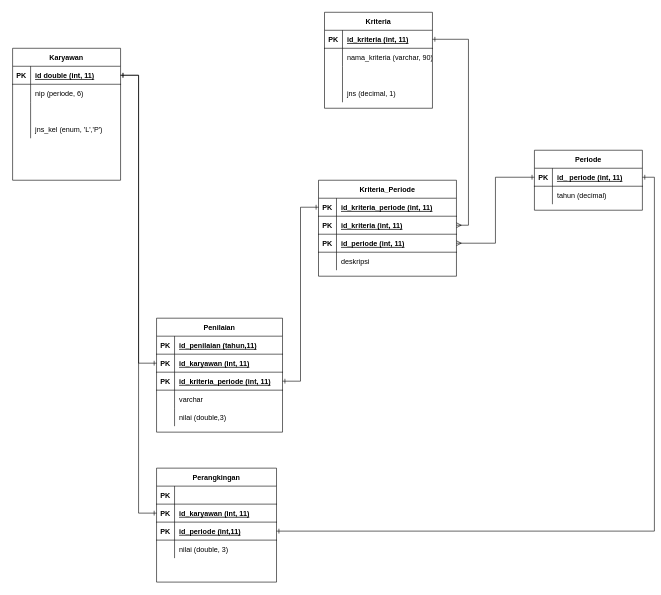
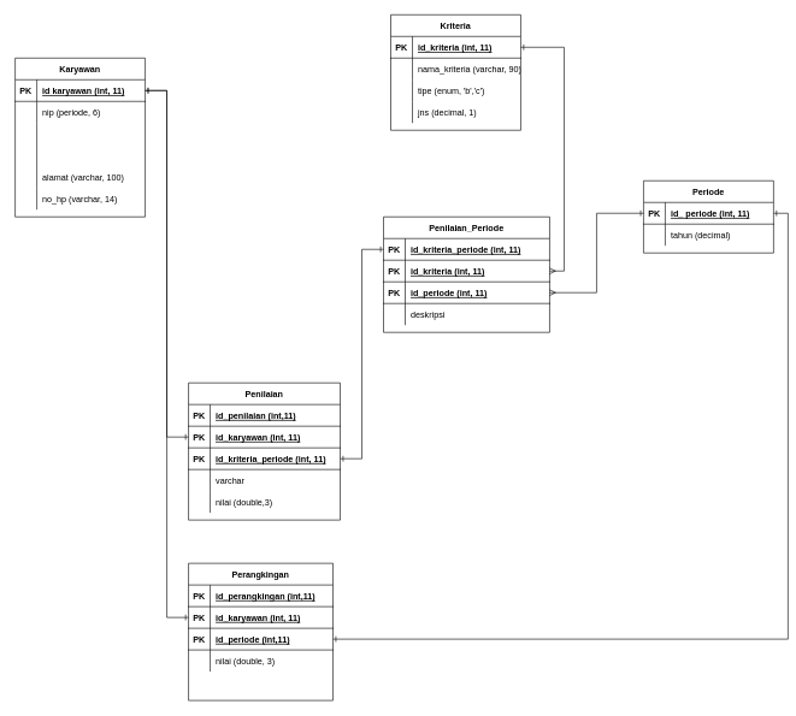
  <mxCell id="0" />
  <mxCell id="1" parent="0" />
  <mxCell id="2" value="Karyawan" style="shape=table;startSize=30;container=1;collapsible=1;childLayout=tableLayout;fixedRows=1;rowLines=0;fontStyle=1;align=center;resizeLast=1;" parent="1" vertex="1"><mxGeometry x="20" y="80" width="180" height="220" as="geometry" /></mxCell>
  <mxCell id="3" value="" style="shape=partialRectangle;collapsible=0;dropTarget=0;pointerEvents=0;fillColor=none;top=0;left=0;bottom=1;right=0;points=[[0,0.5],[1,0.5]];portConstraint=eastwest;" parent="2" vertex="1"><mxGeometry y="30" width="180" height="30" as="geometry" /></mxCell>
  <mxCell id="4" value="PK" style="shape=partialRectangle;connectable=0;fillColor=none;top=0;left=0;bottom=0;right=0;fontStyle=1;overflow=hidden;" parent="3" vertex="1"><mxGeometry width="30" height="30" as="geometry" /></mxCell>
- <mxCell id="5" value="id double (int, 11)" style="shape=partialRectangle;connectable=0;fillColor=none;top=0;left=0;bottom=0;right=0;align=left;spacingLeft=6;fontStyle=5;overflow=hidden;" parent="3" vertex="1"><mxGeometry x="30" width="150" height="30" as="geometry" /></mxCell>
+ <mxCell id="5" value="id karyawan (int, 11)" style="shape=partialRectangle;connectable=0;fillColor=none;top=0;left=0;bottom=0;right=0;align=left;spacingLeft=6;fontStyle=5;overflow=hidden;" parent="3" vertex="1"><mxGeometry x="30" width="150" height="30" as="geometry" /></mxCell>
  <mxCell id="6" value="" style="shape=partialRectangle;collapsible=0;dropTarget=0;pointerEvents=0;fillColor=none;top=0;left=0;bottom=0;right=0;points=[[0,0.5],[1,0.5]];portConstraint=eastwest;" parent="2" vertex="1"><mxGeometry y="60" width="180" height="30" as="geometry" /></mxCell>
  <mxCell id="7" value="" style="shape=partialRectangle;connectable=0;fillColor=none;top=0;left=0;bottom=0;right=0;editable=1;overflow=hidden;" parent="6" vertex="1"><mxGeometry width="30" height="30" as="geometry" /></mxCell>
  <mxCell id="8" value="nip (periode, 6)" style="shape=partialRectangle;connectable=0;fillColor=none;top=0;left=0;bottom=0;right=0;align=left;spacingLeft=6;overflow=hidden;" parent="6" vertex="1"><mxGeometry x="30" width="150" height="30" as="geometry" /></mxCell>
  <mxCell id="9" value="" style="shape=partialRectangle;collapsible=0;dropTarget=0;pointerEvents=0;fillColor=none;top=0;left=0;bottom=0;right=0;points=[[0,0.5],[1,0.5]];portConstraint=eastwest;" parent="2" vertex="1"><mxGeometry y="90" width="180" height="30" as="geometry" /></mxCell>
  <mxCell id="10" value="" style="shape=partialRectangle;connectable=0;fillColor=none;top=0;left=0;bottom=0;right=0;editable=1;overflow=hidden;" parent="9" vertex="1"><mxGeometry width="30" height="30" as="geometry" /></mxCell>
  <mxCell id="11" value="" style="shape=partialRectangle;collapsible=0;dropTarget=0;pointerEvents=0;fillColor=none;top=0;left=0;bottom=0;right=0;points=[[0,0.5],[1,0.5]];portConstraint=eastwest;" parent="2" vertex="1"><mxGeometry y="120" width="180" height="30" as="geometry" /></mxCell>
  <mxCell id="12" value="" style="shape=partialRectangle;connectable=0;fillColor=none;top=0;left=0;bottom=0;right=0;editable=1;overflow=hidden;" parent="11" vertex="1"><mxGeometry width="30" height="30" as="geometry" /></mxCell>
- <mxCell id="13" value="jns_kel (enum, 'L','P')" style="shape=partialRectangle;connectable=0;fillColor=none;top=0;left=0;bottom=0;right=0;align=left;spacingLeft=6;overflow=hidden;" parent="11" vertex="1"><mxGeometry x="30" width="150" height="30" as="geometry" /></mxCell>
  <mxCell id="14" value="" style="shape=partialRectangle;collapsible=0;dropTarget=0;pointerEvents=0;fillColor=none;top=0;left=0;bottom=0;right=0;points=[[0,0.5],[1,0.5]];portConstraint=eastwest;" parent="2" vertex="1"><mxGeometry y="150" width="180" height="30" as="geometry" /></mxCell>
  <mxCell id="15" value="" style="shape=partialRectangle;connectable=0;fillColor=none;top=0;left=0;bottom=0;right=0;editable=1;overflow=hidden;" parent="14" vertex="1"><mxGeometry width="30" height="30" as="geometry" /></mxCell>
+ <mxCell id="16" value="alamat (varchar, 100)" style="shape=partialRectangle;connectable=0;fillColor=none;top=0;left=0;bottom=0;right=0;align=left;spacingLeft=6;overflow=hidden;" parent="14" vertex="1"><mxGeometry x="30" width="150" height="30" as="geometry" /></mxCell>
  <mxCell id="17" value="" style="shape=partialRectangle;collapsible=0;dropTarget=0;pointerEvents=0;fillColor=none;top=0;left=0;bottom=0;right=0;points=[[0,0.5],[1,0.5]];portConstraint=eastwest;" parent="2" vertex="1"><mxGeometry y="180" width="180" height="30" as="geometry" /></mxCell>
  <mxCell id="18" value="" style="shape=partialRectangle;connectable=0;fillColor=none;top=0;left=0;bottom=0;right=0;editable=1;overflow=hidden;" parent="17" vertex="1"><mxGeometry width="30" height="30" as="geometry" /></mxCell>
+ <mxCell id="19" value="no_hp (varchar, 14)" style="shape=partialRectangle;connectable=0;fillColor=none;top=0;left=0;bottom=0;right=0;align=left;spacingLeft=6;overflow=hidden;" parent="17" vertex="1"><mxGeometry x="30" width="150" height="30" as="geometry" /></mxCell>
  <mxCell id="20" value="Kriteria" style="shape=table;startSize=30;container=1;collapsible=1;childLayout=tableLayout;fixedRows=1;rowLines=0;fontStyle=1;align=center;resizeLast=1;" parent="1" vertex="1"><mxGeometry x="540" y="20" width="180" height="160" as="geometry" /></mxCell>
  <mxCell id="21" value="" style="shape=partialRectangle;collapsible=0;dropTarget=0;pointerEvents=0;fillColor=none;top=0;left=0;bottom=1;right=0;points=[[0,0.5],[1,0.5]];portConstraint=eastwest;" parent="20" vertex="1"><mxGeometry y="30" width="180" height="30" as="geometry" /></mxCell>
  <mxCell id="22" value="PK" style="shape=partialRectangle;connectable=0;fillColor=none;top=0;left=0;bottom=0;right=0;fontStyle=1;overflow=hidden;" parent="21" vertex="1"><mxGeometry width="30" height="30" as="geometry" /></mxCell>
  <mxCell id="23" value="id_kriteria (int, 11)" style="shape=partialRectangle;connectable=0;fillColor=none;top=0;left=0;bottom=0;right=0;align=left;spacingLeft=6;fontStyle=5;overflow=hidden;" parent="21" vertex="1"><mxGeometry x="30" width="150" height="30" as="geometry" /></mxCell>
  <mxCell id="24" value="" style="shape=partialRectangle;collapsible=0;dropTarget=0;pointerEvents=0;fillColor=none;top=0;left=0;bottom=0;right=0;points=[[0,0.5],[1,0.5]];portConstraint=eastwest;" parent="20" vertex="1"><mxGeometry y="60" width="180" height="30" as="geometry" /></mxCell>
  <mxCell id="25" value="" style="shape=partialRectangle;connectable=0;fillColor=none;top=0;left=0;bottom=0;right=0;editable=1;overflow=hidden;" parent="24" vertex="1"><mxGeometry width="30" height="30" as="geometry" /></mxCell>
  <mxCell id="26" value="nama_kriteria (varchar, 90)" style="shape=partialRectangle;connectable=0;fillColor=none;top=0;left=0;bottom=0;right=0;align=left;spacingLeft=6;overflow=hidden;" parent="24" vertex="1"><mxGeometry x="30" width="150" height="30" as="geometry" /></mxCell>
  <mxCell id="27" value="" style="shape=partialRectangle;collapsible=0;dropTarget=0;pointerEvents=0;fillColor=none;top=0;left=0;bottom=0;right=0;points=[[0,0.5],[1,0.5]];portConstraint=eastwest;" parent="20" vertex="1"><mxGeometry y="90" width="180" height="30" as="geometry" /></mxCell>
  <mxCell id="28" value="" style="shape=partialRectangle;connectable=0;fillColor=none;top=0;left=0;bottom=0;right=0;editable=1;overflow=hidden;" parent="27" vertex="1"><mxGeometry width="30" height="30" as="geometry" /></mxCell>
+ <mxCell id="29" value="tipe (enum, 'b','c')" style="shape=partialRectangle;connectable=0;fillColor=none;top=0;left=0;bottom=0;right=0;align=left;spacingLeft=6;overflow=hidden;" parent="27" vertex="1"><mxGeometry x="30" width="150" height="30" as="geometry" /></mxCell>
  <mxCell id="30" value="" style="shape=partialRectangle;collapsible=0;dropTarget=0;pointerEvents=0;fillColor=none;top=0;left=0;bottom=0;right=0;points=[[0,0.5],[1,0.5]];portConstraint=eastwest;" parent="20" vertex="1"><mxGeometry y="120" width="180" height="30" as="geometry" /></mxCell>
  <mxCell id="31" value="" style="shape=partialRectangle;connectable=0;fillColor=none;top=0;left=0;bottom=0;right=0;editable=1;overflow=hidden;" parent="30" vertex="1"><mxGeometry width="30" height="30" as="geometry" /></mxCell>
  <mxCell id="32" value="jns (decimal, 1)" style="shape=partialRectangle;connectable=0;fillColor=none;top=0;left=0;bottom=0;right=0;align=left;spacingLeft=6;overflow=hidden;" parent="30" vertex="1"><mxGeometry x="30" width="150" height="30" as="geometry" /></mxCell>
  <mxCell id="33" value="Periode" style="shape=table;startSize=30;container=1;collapsible=1;childLayout=tableLayout;fixedRows=1;rowLines=0;fontStyle=1;align=center;resizeLast=1;swimlaneFillColor=none;rounded=0;sketch=0;" parent="1" vertex="1"><mxGeometry x="890" y="250" width="180" height="100" as="geometry" /></mxCell>
  <mxCell id="34" value="" style="shape=partialRectangle;collapsible=0;dropTarget=0;pointerEvents=0;fillColor=none;top=0;left=0;bottom=1;right=0;points=[[0,0.5],[1,0.5]];portConstraint=eastwest;" parent="33" vertex="1"><mxGeometry y="30" width="180" height="30" as="geometry" /></mxCell>
  <mxCell id="35" value="PK" style="shape=partialRectangle;connectable=0;fillColor=none;top=0;left=0;bottom=0;right=0;fontStyle=1;overflow=hidden;" parent="34" vertex="1"><mxGeometry width="30" height="30" as="geometry" /></mxCell>
  <mxCell id="36" value="id_ periode (int, 11)" style="shape=partialRectangle;connectable=0;fillColor=none;top=0;left=0;bottom=0;right=0;align=left;spacingLeft=6;fontStyle=5;overflow=hidden;" parent="34" vertex="1"><mxGeometry x="30" width="150" height="30" as="geometry" /></mxCell>
  <mxCell id="37" value="" style="shape=partialRectangle;collapsible=0;dropTarget=0;pointerEvents=0;fillColor=none;top=0;left=0;bottom=0;right=0;points=[[0,0.5],[1,0.5]];portConstraint=eastwest;" parent="33" vertex="1"><mxGeometry y="60" width="180" height="30" as="geometry" /></mxCell>
  <mxCell id="38" value="" style="shape=partialRectangle;connectable=0;fillColor=none;top=0;left=0;bottom=0;right=0;editable=1;overflow=hidden;" parent="37" vertex="1"><mxGeometry width="30" height="30" as="geometry" /></mxCell>
  <mxCell id="39" value="tahun (decimal)" style="shape=partialRectangle;connectable=0;fillColor=none;top=0;left=0;bottom=0;right=0;align=left;spacingLeft=6;overflow=hidden;" parent="37" vertex="1"><mxGeometry x="30" width="150" height="30" as="geometry" /></mxCell>
  <mxCell id="40" value="Penilaian" style="shape=table;startSize=30;container=1;collapsible=1;childLayout=tableLayout;fixedRows=1;rowLines=0;fontStyle=1;align=center;resizeLast=1;rounded=0;sketch=0;" parent="1" vertex="1"><mxGeometry x="260" y="530" width="210" height="190" as="geometry" /></mxCell>
  <mxCell id="41" value="" style="shape=partialRectangle;collapsible=0;dropTarget=0;pointerEvents=0;fillColor=none;top=0;left=0;bottom=1;right=0;points=[[0,0.5],[1,0.5]];portConstraint=eastwest;" parent="40" vertex="1"><mxGeometry y="30" width="210" height="30" as="geometry" /></mxCell>
  <mxCell id="42" value="PK" style="shape=partialRectangle;connectable=0;fillColor=none;top=0;left=0;bottom=0;right=0;fontStyle=1;overflow=hidden;" parent="41" vertex="1"><mxGeometry width="30" height="30" as="geometry" /></mxCell>
- <mxCell id="43" value="id_penilaian (tahun,11)" style="shape=partialRectangle;connectable=0;fillColor=none;top=0;left=0;bottom=0;right=0;align=left;spacingLeft=6;fontStyle=5;overflow=hidden;" parent="41" vertex="1"><mxGeometry x="30" width="180" height="30" as="geometry" /></mxCell>
+ <mxCell id="43" value="id_penilaian (int,11)" style="shape=partialRectangle;connectable=0;fillColor=none;top=0;left=0;bottom=0;right=0;align=left;spacingLeft=6;fontStyle=5;overflow=hidden;" parent="41" vertex="1"><mxGeometry x="30" width="180" height="30" as="geometry" /></mxCell>
  <mxCell id="44" value="" style="shape=partialRectangle;collapsible=0;dropTarget=0;pointerEvents=0;fillColor=none;top=0;left=0;bottom=1;right=0;points=[[0,0.5],[1,0.5]];portConstraint=eastwest;" parent="40" vertex="1"><mxGeometry y="60" width="210" height="30" as="geometry" /></mxCell>
  <mxCell id="45" value="PK" style="shape=partialRectangle;connectable=0;fillColor=none;top=0;left=0;bottom=0;right=0;fontStyle=1;overflow=hidden;" parent="44" vertex="1"><mxGeometry width="30" height="30" as="geometry" /></mxCell>
  <mxCell id="46" value="id_karyawan (int, 11)" style="shape=partialRectangle;connectable=0;fillColor=none;top=0;left=0;bottom=0;right=0;align=left;spacingLeft=6;fontStyle=5;overflow=hidden;" parent="44" vertex="1"><mxGeometry x="30" width="180" height="30" as="geometry" /></mxCell>
  <mxCell id="47" value="" style="shape=partialRectangle;collapsible=0;dropTarget=0;pointerEvents=0;fillColor=none;top=0;left=0;bottom=1;right=0;points=[[0,0.5],[1,0.5]];portConstraint=eastwest;" parent="40" vertex="1"><mxGeometry y="90" width="210" height="30" as="geometry" /></mxCell>
  <mxCell id="48" value="PK" style="shape=partialRectangle;connectable=0;fillColor=none;top=0;left=0;bottom=0;right=0;fontStyle=1;overflow=hidden;" parent="47" vertex="1"><mxGeometry width="30" height="30" as="geometry" /></mxCell>
  <mxCell id="49" value="id_kriteria_periode (int, 11)" style="shape=partialRectangle;connectable=0;fillColor=none;top=0;left=0;bottom=0;right=0;align=left;spacingLeft=6;fontStyle=5;overflow=hidden;" parent="47" vertex="1"><mxGeometry x="30" width="180" height="30" as="geometry" /></mxCell>
  <mxCell id="50" value="" style="shape=partialRectangle;collapsible=0;dropTarget=0;pointerEvents=0;fillColor=none;top=0;left=0;bottom=0;right=0;points=[[0,0.5],[1,0.5]];portConstraint=eastwest;" parent="40" vertex="1"><mxGeometry y="120" width="210" height="30" as="geometry" /></mxCell>
  <mxCell id="51" value="" style="shape=partialRectangle;connectable=0;fillColor=none;top=0;left=0;bottom=0;right=0;editable=1;overflow=hidden;" parent="50" vertex="1"><mxGeometry width="30" height="30" as="geometry" /></mxCell>
  <mxCell id="52" value="varchar" style="shape=partialRectangle;connectable=0;fillColor=none;top=0;left=0;bottom=0;right=0;align=left;spacingLeft=6;overflow=hidden;" parent="50" vertex="1"><mxGeometry x="30" width="180" height="30" as="geometry" /></mxCell>
  <mxCell id="53" value="" style="shape=partialRectangle;collapsible=0;dropTarget=0;pointerEvents=0;fillColor=none;top=0;left=0;bottom=0;right=0;points=[[0,0.5],[1,0.5]];portConstraint=eastwest;" parent="40" vertex="1"><mxGeometry y="150" width="210" height="30" as="geometry" /></mxCell>
  <mxCell id="54" value="" style="shape=partialRectangle;connectable=0;fillColor=none;top=0;left=0;bottom=0;right=0;editable=1;overflow=hidden;" parent="53" vertex="1"><mxGeometry width="30" height="30" as="geometry" /></mxCell>
  <mxCell id="55" value="nilai (double,3)" style="shape=partialRectangle;connectable=0;fillColor=none;top=0;left=0;bottom=0;right=0;align=left;spacingLeft=6;overflow=hidden;" parent="53" vertex="1"><mxGeometry x="30" width="180" height="30" as="geometry" /></mxCell>
  <mxCell id="56" style="edgeStyle=orthogonalEdgeStyle;rounded=0;orthogonalLoop=1;jettySize=auto;html=1;exitX=0;exitY=0.5;exitDx=0;exitDy=0;entryX=1;entryY=0.5;entryDx=0;entryDy=0;startArrow=ERone;startFill=0;endArrow=ERone;endFill=0;" parent="1" source="44" target="3" edge="1"><mxGeometry relative="1" as="geometry" /></mxCell>
  <mxCell id="57" value="Perangkingan" style="shape=table;startSize=30;container=1;collapsible=1;childLayout=tableLayout;fixedRows=1;rowLines=0;fontStyle=1;align=center;resizeLast=1;rounded=0;sketch=0;" parent="1" vertex="1"><mxGeometry x="260" y="780" width="200" height="190" as="geometry" /></mxCell>
  <mxCell id="58" value="" style="shape=partialRectangle;collapsible=0;dropTarget=0;pointerEvents=0;fillColor=none;top=0;left=0;bottom=1;right=0;points=[[0,0.5],[1,0.5]];portConstraint=eastwest;" parent="57" vertex="1"><mxGeometry y="30" width="200" height="30" as="geometry" /></mxCell>
  <mxCell id="59" value="PK" style="shape=partialRectangle;connectable=0;fillColor=none;top=0;left=0;bottom=0;right=0;fontStyle=1;overflow=hidden;" parent="58" vertex="1"><mxGeometry width="30" height="30" as="geometry" /></mxCell>
+ <mxCell id="60" value="id_perangkingan (int,11)" style="shape=partialRectangle;connectable=0;fillColor=none;top=0;left=0;bottom=0;right=0;align=left;spacingLeft=6;fontStyle=5;overflow=hidden;" parent="58" vertex="1"><mxGeometry x="30" width="170" height="30" as="geometry" /></mxCell>
  <mxCell id="61" value="" style="shape=partialRectangle;collapsible=0;dropTarget=0;pointerEvents=0;fillColor=none;top=0;left=0;bottom=1;right=0;points=[[0,0.5],[1,0.5]];portConstraint=eastwest;" parent="57" vertex="1"><mxGeometry y="60" width="200" height="30" as="geometry" /></mxCell>
  <mxCell id="62" value="PK" style="shape=partialRectangle;connectable=0;fillColor=none;top=0;left=0;bottom=0;right=0;fontStyle=1;overflow=hidden;" parent="61" vertex="1"><mxGeometry width="30" height="30" as="geometry" /></mxCell>
  <mxCell id="63" value="id_karyawan (int, 11)" style="shape=partialRectangle;connectable=0;fillColor=none;top=0;left=0;bottom=0;right=0;align=left;spacingLeft=6;fontStyle=5;overflow=hidden;" parent="61" vertex="1"><mxGeometry x="30" width="170" height="30" as="geometry" /></mxCell>
  <mxCell id="64" value="" style="shape=partialRectangle;collapsible=0;dropTarget=0;pointerEvents=0;fillColor=none;top=0;left=0;bottom=1;right=0;points=[[0,0.5],[1,0.5]];portConstraint=eastwest;" parent="57" vertex="1"><mxGeometry y="90" width="200" height="30" as="geometry" /></mxCell>
  <mxCell id="65" value="PK" style="shape=partialRectangle;connectable=0;fillColor=none;top=0;left=0;bottom=0;right=0;fontStyle=1;overflow=hidden;" parent="64" vertex="1"><mxGeometry width="30" height="30" as="geometry" /></mxCell>
  <mxCell id="66" value="id_periode (int,11)" style="shape=partialRectangle;connectable=0;fillColor=none;top=0;left=0;bottom=0;right=0;align=left;spacingLeft=6;fontStyle=5;overflow=hidden;" parent="64" vertex="1"><mxGeometry x="30" width="170" height="30" as="geometry" /></mxCell>
  <mxCell id="67" value="" style="shape=partialRectangle;collapsible=0;dropTarget=0;pointerEvents=0;fillColor=none;top=0;left=0;bottom=0;right=0;points=[[0,0.5],[1,0.5]];portConstraint=eastwest;" parent="57" vertex="1"><mxGeometry y="120" width="200" height="30" as="geometry" /></mxCell>
  <mxCell id="68" value="" style="shape=partialRectangle;connectable=0;fillColor=none;top=0;left=0;bottom=0;right=0;editable=1;overflow=hidden;" parent="67" vertex="1"><mxGeometry width="30" height="30" as="geometry" /></mxCell>
  <mxCell id="69" value="nilai (double, 3)" style="shape=partialRectangle;connectable=0;fillColor=none;top=0;left=0;bottom=0;right=0;align=left;spacingLeft=6;overflow=hidden;" parent="67" vertex="1"><mxGeometry x="30" width="170" height="30" as="geometry" /></mxCell>
  <mxCell id="70" value="" style="shape=partialRectangle;collapsible=0;dropTarget=0;pointerEvents=0;fillColor=none;top=0;left=0;bottom=0;right=0;points=[[0,0.5],[1,0.5]];portConstraint=eastwest;" parent="57" vertex="1"><mxGeometry y="150" width="200" height="30" as="geometry" /></mxCell>
  <mxCell id="71" value="" style="shape=partialRectangle;connectable=0;fillColor=none;top=0;left=0;bottom=0;right=0;editable=1;overflow=hidden;" parent="70" vertex="1"><mxGeometry width="30" height="30" as="geometry" /></mxCell>
- <mxCell id="72" value="Kriteria_Periode" style="shape=table;startSize=30;container=1;collapsible=1;childLayout=tableLayout;fixedRows=1;rowLines=0;fontStyle=1;align=center;resizeLast=1;rounded=0;sketch=0;" parent="1" vertex="1"><mxGeometry x="530" y="300" width="230" height="160" as="geometry" /></mxCell>
+ <mxCell id="72" value="Penilaian_Periode" style="shape=table;startSize=30;container=1;collapsible=1;childLayout=tableLayout;fixedRows=1;rowLines=0;fontStyle=1;align=center;resizeLast=1;rounded=0;sketch=0;" parent="1" vertex="1"><mxGeometry x="530" y="300" width="230" height="160" as="geometry" /></mxCell>
  <mxCell id="73" value="" style="shape=partialRectangle;collapsible=0;dropTarget=0;pointerEvents=0;fillColor=none;top=0;left=0;bottom=1;right=0;points=[[0,0.5],[1,0.5]];portConstraint=eastwest;" parent="72" vertex="1"><mxGeometry y="30" width="230" height="30" as="geometry" /></mxCell>
  <mxCell id="74" value="PK" style="shape=partialRectangle;connectable=0;fillColor=none;top=0;left=0;bottom=0;right=0;fontStyle=1;overflow=hidden;" parent="73" vertex="1"><mxGeometry width="30" height="30" as="geometry" /></mxCell>
  <mxCell id="75" value="id_kriteria_periode (int, 11)" style="shape=partialRectangle;connectable=0;fillColor=none;top=0;left=0;bottom=0;right=0;align=left;spacingLeft=6;fontStyle=5;overflow=hidden;" parent="73" vertex="1"><mxGeometry x="30" width="200" height="30" as="geometry" /></mxCell>
  <mxCell id="76" value="" style="shape=partialRectangle;collapsible=0;dropTarget=0;pointerEvents=0;fillColor=none;top=0;left=0;bottom=1;right=0;points=[[0,0.5],[1,0.5]];portConstraint=eastwest;" parent="72" vertex="1"><mxGeometry y="60" width="230" height="30" as="geometry" /></mxCell>
  <mxCell id="77" value="PK" style="shape=partialRectangle;connectable=0;fillColor=none;top=0;left=0;bottom=0;right=0;fontStyle=1;overflow=hidden;" parent="76" vertex="1"><mxGeometry width="30" height="30" as="geometry" /></mxCell>
  <mxCell id="78" value="id_kriteria (int, 11)" style="shape=partialRectangle;connectable=0;fillColor=none;top=0;left=0;bottom=0;right=0;align=left;spacingLeft=6;fontStyle=5;overflow=hidden;" parent="76" vertex="1"><mxGeometry x="30" width="200" height="30" as="geometry" /></mxCell>
  <mxCell id="79" value="" style="shape=partialRectangle;collapsible=0;dropTarget=0;pointerEvents=0;fillColor=none;top=0;left=0;bottom=1;right=0;points=[[0,0.5],[1,0.5]];portConstraint=eastwest;" parent="72" vertex="1"><mxGeometry y="90" width="230" height="30" as="geometry" /></mxCell>
  <mxCell id="80" value="PK" style="shape=partialRectangle;connectable=0;fillColor=none;top=0;left=0;bottom=0;right=0;fontStyle=1;overflow=hidden;" parent="79" vertex="1"><mxGeometry width="30" height="30" as="geometry" /></mxCell>
  <mxCell id="81" value="id_periode (int, 11)" style="shape=partialRectangle;connectable=0;fillColor=none;top=0;left=0;bottom=0;right=0;align=left;spacingLeft=6;fontStyle=5;overflow=hidden;" parent="79" vertex="1"><mxGeometry x="30" width="200" height="30" as="geometry" /></mxCell>
  <mxCell id="82" value="" style="shape=partialRectangle;collapsible=0;dropTarget=0;pointerEvents=0;fillColor=none;top=0;left=0;bottom=0;right=0;points=[[0,0.5],[1,0.5]];portConstraint=eastwest;" parent="72" vertex="1"><mxGeometry y="120" width="230" height="30" as="geometry" /></mxCell>
  <mxCell id="83" value="" style="shape=partialRectangle;connectable=0;fillColor=none;top=0;left=0;bottom=0;right=0;editable=1;overflow=hidden;" parent="82" vertex="1"><mxGeometry width="30" height="30" as="geometry" /></mxCell>
  <mxCell id="84" value="deskripsi" style="shape=partialRectangle;connectable=0;fillColor=none;top=0;left=0;bottom=0;right=0;align=left;spacingLeft=6;overflow=hidden;" parent="82" vertex="1"><mxGeometry x="30" width="200" height="30" as="geometry" /></mxCell>
  <mxCell id="85" style="edgeStyle=orthogonalEdgeStyle;rounded=0;orthogonalLoop=1;jettySize=auto;html=1;exitX=1;exitY=0.5;exitDx=0;exitDy=0;entryX=0;entryY=0.5;entryDx=0;entryDy=0;startArrow=ERmany;startFill=0;endArrow=ERone;endFill=0;" parent="1" source="79" target="34" edge="1"><mxGeometry relative="1" as="geometry" /></mxCell>
  <mxCell id="86" style="edgeStyle=orthogonalEdgeStyle;rounded=0;orthogonalLoop=1;jettySize=auto;html=1;exitX=1;exitY=0.5;exitDx=0;exitDy=0;entryX=1;entryY=0.5;entryDx=0;entryDy=0;startArrow=ERmany;startFill=0;endArrow=ERone;endFill=0;" parent="1" source="76" target="21" edge="1"><mxGeometry relative="1" as="geometry" /></mxCell>
  <mxCell id="87" style="edgeStyle=orthogonalEdgeStyle;rounded=0;orthogonalLoop=1;jettySize=auto;html=1;exitX=1;exitY=0.5;exitDx=0;exitDy=0;entryX=0;entryY=0.5;entryDx=0;entryDy=0;startArrow=ERone;startFill=0;endArrow=ERone;endFill=0;" parent="1" source="47" target="73" edge="1"><mxGeometry relative="1" as="geometry" /></mxCell>
  <mxCell id="88" style="edgeStyle=orthogonalEdgeStyle;rounded=0;orthogonalLoop=1;jettySize=auto;html=1;exitX=0;exitY=0.5;exitDx=0;exitDy=0;entryX=1;entryY=0.5;entryDx=0;entryDy=0;startArrow=ERone;startFill=0;endArrow=ERone;endFill=0;" parent="1" source="61" target="3" edge="1"><mxGeometry relative="1" as="geometry" /></mxCell>
  <mxCell id="89" style="edgeStyle=orthogonalEdgeStyle;rounded=0;orthogonalLoop=1;jettySize=auto;html=1;exitX=1;exitY=0.5;exitDx=0;exitDy=0;entryX=1;entryY=0.5;entryDx=0;entryDy=0;startArrow=ERone;startFill=0;endArrow=ERone;endFill=0;" parent="1" source="64" target="34" edge="1"><mxGeometry relative="1" as="geometry" /></mxCell>
